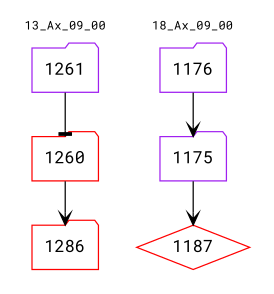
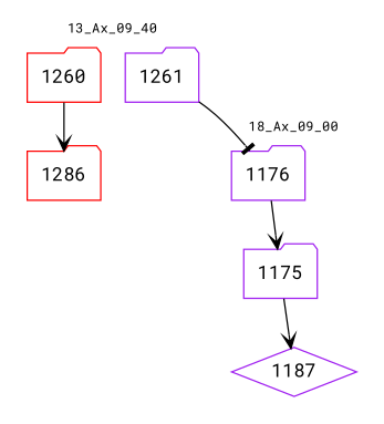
  digraph {
    fontname="Roboto Mono"
    node [color=purple fontname="Roboto Mono" shape=folder]
    edge [arrowhead=vee color=black fontname="Roboto Mono"]
    n1 [label=1261]
    n2 [color=red label=1260]
    n3 [color=red label=1286]
    n4 [label=1176]
    n5 [label=1175]
-   n6 [color=red label=1187 shape=diamond]
+   n6 [label=1187 shape=diamond]
    subgraph cluster_1 {
      color=white
      fontsize=10
-     label="13_Ax_09_00"
+     label="13_Ax_09_40"
      n1
      n2
      n3
    }
    subgraph cluster_2 {
      color=white
      fontsize=10
      label="18_Ax_09_00"
      n4
      n5
      n6
    }
-   n1 -> n2 [arrowhead=tee]
+   n1 -> n4 [arrowhead=tee]
    n2 -> n3
    n4 -> n5
    n5 -> n6
  }
